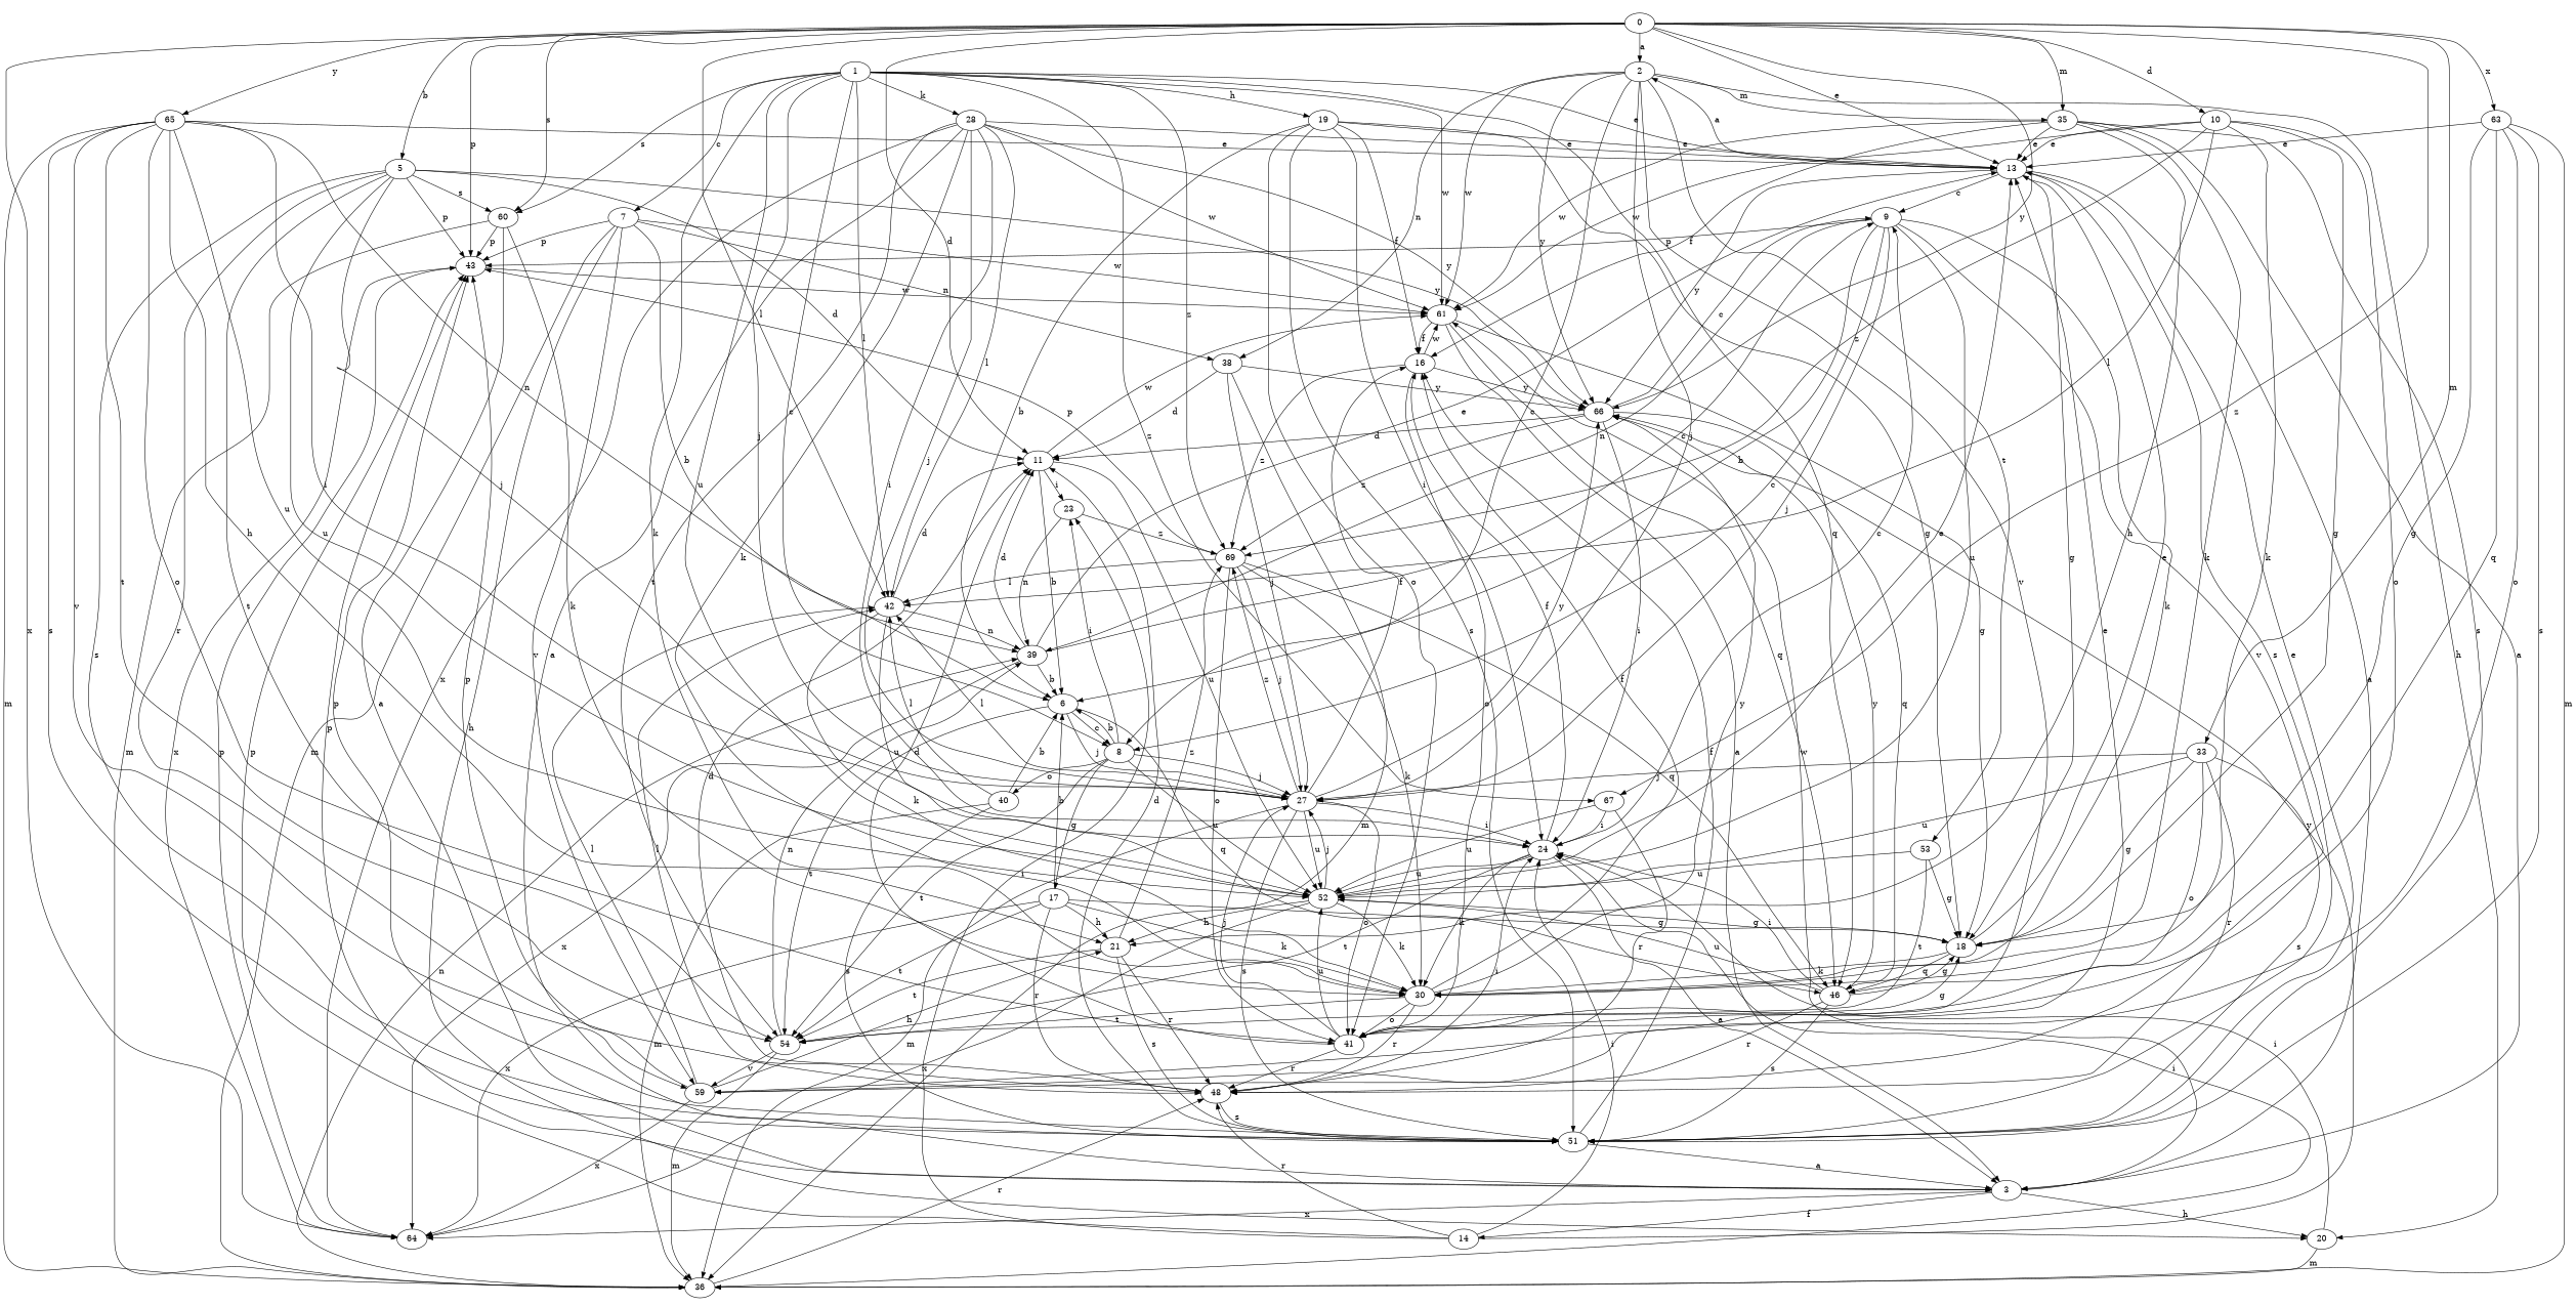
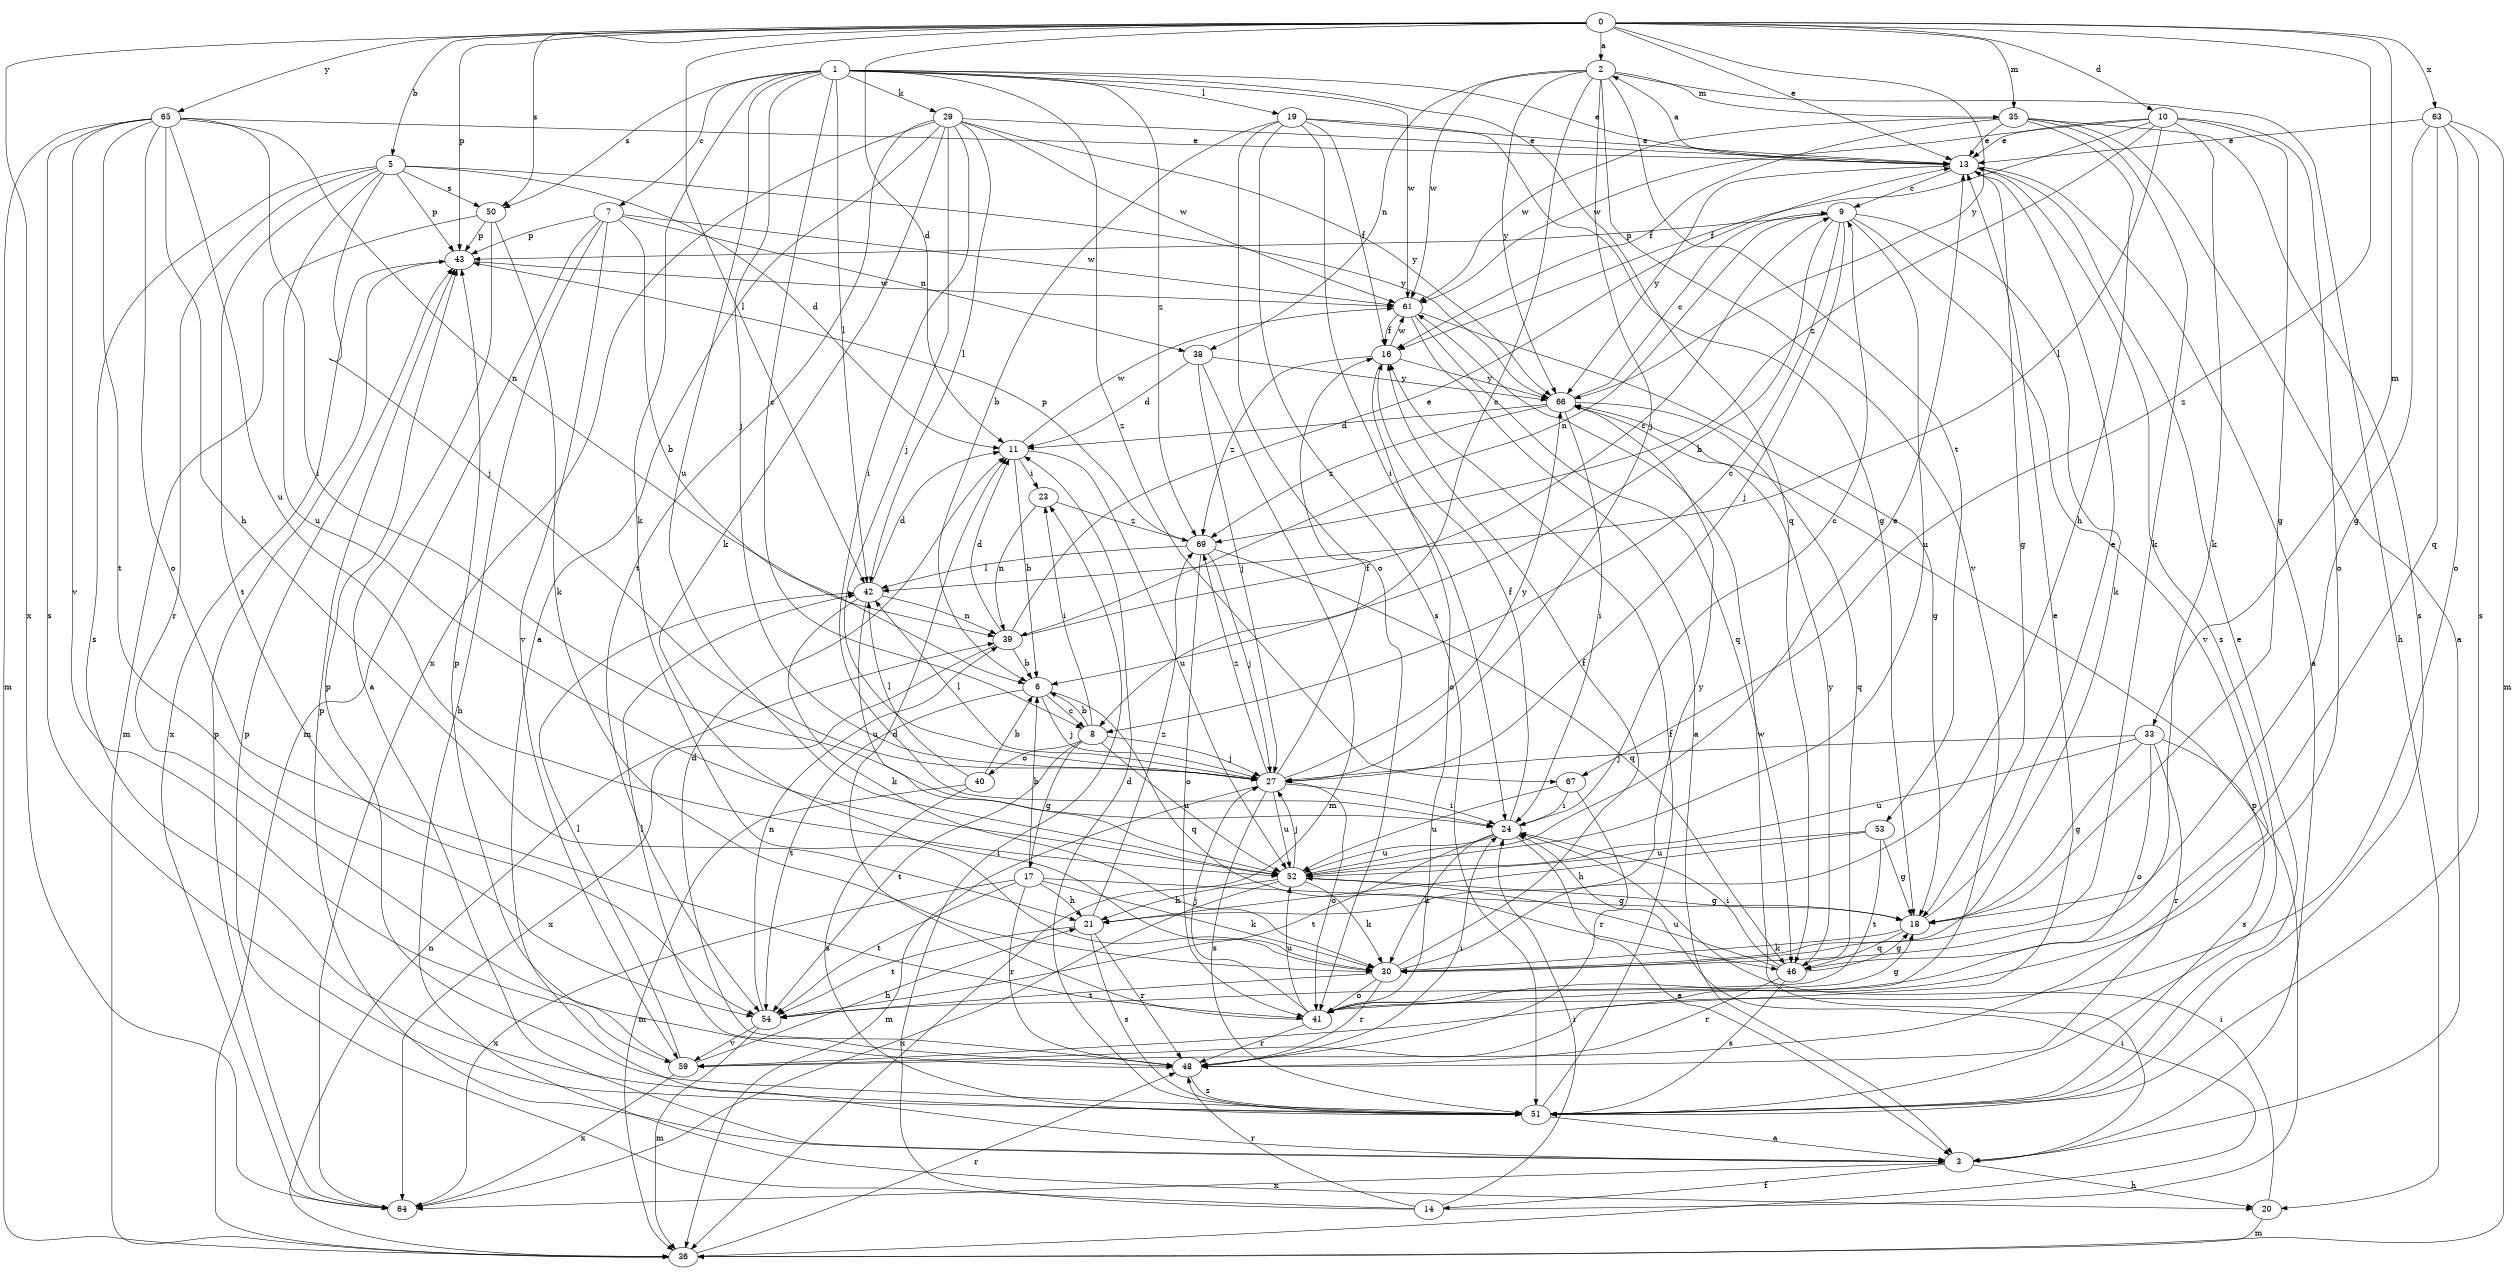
  strict digraph {
    0
    2
    5
    10
    11
    13
    n7 [label=42]
    33
    35
    43
-   50 [label=60]
+   50
    63
    64
    65
    66
    67
    8
    27
    61
    20
    38
    53
    59
    n24 [label=52]
    48
    51
    54
    30
    69
    16
    18
    41
    6
    23
    3
    9
    39
    21
    36
    46
    24
    1
    7
    19
-   29 [label=28]
+   29
    17
    40
    14
    0 -> 2 [label=a]
    0 -> 5 [label=b]
    0 -> 10 [label=d]
    0 -> 11 [label=d]
    0 -> 13 [label=e]
    0 -> n7 [label=l]
    0 -> 33 [label=m]
    0 -> 35 [label=m]
    0 -> 43 [label=p]
    0 -> 50 [label=s]
    0 -> 63 [label=x]
    0 -> 64 [label=x]
    0 -> 65 [label=y]
    0 -> 66 [label=y]
    0 -> 67 [label=z]
    2 -> 35 [label=m]
    2 -> 66 [label=y]
    2 -> 8 [label=c]
    2 -> 27 [label=j]
    2 -> 61 [label=w]
    2 -> 20 [label=h]
    2 -> 38 [label=n]
    2 -> 53 [label=t]
    2 -> 59 [label=v]
    5 -> 11 [label=d]
    5 -> 43 [label=p]
    5 -> 50 [label=s]
    5 -> 66 [label=y]
    5 -> 27 [label=j]
    5 -> n24 [label=u]
    5 -> 48 [label=r]
    5 -> 51 [label=s]
    5 -> 54 [label=t]
    10 -> 13 [label=e]
    10 -> n7 [label=l]
    10 -> 61 [label=w]
    10 -> 30 [label=k]
    10 -> 69 [label=z]
+   10 -> 16 [label=f]
    10 -> 18 [label=g]
    10 -> 41 [label=o]
    11 -> 61 [label=w]
    11 -> n24 [label=u]
    11 -> 6 [label=b]
    11 -> 23 [label=i]
    13 -> 2 [label=a]
    13 -> 66 [label=y]
    13 -> 51 [label=s]
    13 -> 18 [label=g]
    13 -> 3 [label=a]
    13 -> 9 [label=c]
    n7 -> 11 [label=d]
    n7 -> n24 [label=u]
    n7 -> 30 [label=k]
    n7 -> 39 [label=n]
    33 -> 27 [label=j]
    33 -> n24 [label=u]
    33 -> 48 [label=r]
    33 -> 51 [label=s]
    33 -> 18 [label=g]
    33 -> 41 [label=o]
    35 -> 13 [label=e]
    35 -> 61 [label=w]
    35 -> 51 [label=s]
    35 -> 30 [label=k]
    35 -> 16 [label=f]
    35 -> 3 [label=a]
    35 -> 21 [label=h]
    43 -> 64 [label=x]
    43 -> 61 [label=w]
    50 -> 43 [label=p]
    50 -> 30 [label=k]
    50 -> 3 [label=a]
    50 -> 36 [label=m]
    63 -> 13 [label=e]
    63 -> 51 [label=s]
    63 -> 18 [label=g]
    63 -> 41 [label=o]
    63 -> 36 [label=m]
    63 -> 46 [label=q]
    64 -> 43 [label=p]
    65 -> 13 [label=e]
    65 -> 59 [label=v]
    65 -> n24 [label=u]
    65 -> 51 [label=s]
    65 -> 54 [label=t]
    65 -> 41 [label=o]
    65 -> 39 [label=n]
    65 -> 21 [label=h]
    65 -> 36 [label=m]
    65 -> 24 [label=i]
    66 -> 11 [label=d]
    66 -> 69 [label=z]
    66 -> 9 [label=c]
    66 -> 46 [label=q]
    66 -> 24 [label=i]
    67 -> n24 [label=u]
    67 -> 48 [label=r]
    67 -> 24 [label=i]
    8 -> 27 [label=j]
    8 -> n24 [label=u]
    8 -> 54 [label=t]
    8 -> 6 [label=b]
    8 -> 23 [label=i]
    8 -> 17 [label=g]
    8 -> 40 [label=o]
    27 -> n7 [label=l]
    27 -> 66 [label=y]
    27 -> n24 [label=u]
    27 -> 51 [label=s]
    27 -> 69 [label=z]
    27 -> 16 [label=f]
    27 -> 41 [label=o]
    27 -> 36 [label=m]
    27 -> 24 [label=i]
    61 -> 16 [label=f]
    61 -> 18 [label=g]
    61 -> 3 [label=a]
    61 -> 46 [label=q]
    20 -> 36 [label=m]
    20 -> 24 [label=i]
    38 -> 11 [label=d]
    38 -> 66 [label=y]
    38 -> 27 [label=j]
    38 -> 36 [label=m]
    53 -> n24 [label=u]
    53 -> 54 [label=t]
    53 -> 18 [label=g]
+   53 -> 21 [label=h]
    59 -> 13 [label=e]
    59 -> n7 [label=l]
    59 -> 43 [label=p]
    59 -> 64 [label=x]
    59 -> 21 [label=h]
    n24 -> 13 [label=e]
    n24 -> 64 [label=x]
    n24 -> 27 [label=j]
    n24 -> 30 [label=k]
    n24 -> 18 [label=g]
    n24 -> 21 [label=h]
    48 -> 11 [label=d]
    48 -> n7 [label=l]
    48 -> 51 [label=s]
    48 -> 24 [label=i]
    51 -> 11 [label=d]
    51 -> 13 [label=e]
    51 -> 43 [label=p]
    51 -> 16 [label=f]
    51 -> 3 [label=a]
    54 -> 59 [label=v]
    54 -> 39 [label=n]
    54 -> 36 [label=m]
    30 -> 66 [label=y]
    30 -> 48 [label=r]
    30 -> 54 [label=t]
    30 -> 16 [label=f]
    30 -> 41 [label=o]
    69 -> n7 [label=l]
    69 -> 43 [label=p]
    69 -> 27 [label=j]
-   69 -> 30 [label=k]
    69 -> 41 [label=o]
    69 -> 46 [label=q]
    16 -> 66 [label=y]
    16 -> 61 [label=w]
    16 -> 69 [label=z]
    16 -> 41 [label=o]
    18 -> 13 [label=e]
    18 -> 30 [label=k]
    18 -> 46 [label=q]
    41 -> 11 [label=d]
    41 -> 27 [label=j]
    41 -> n24 [label=u]
    41 -> 48 [label=r]
    41 -> 18 [label=g]
    6 -> 8 [label=c]
    6 -> 27 [label=j]
    6 -> 54 [label=t]
    6 -> 46 [label=q]
    23 -> 69 [label=z]
    23 -> 39 [label=n]
    3 -> 43 [label=p]
    3 -> 64 [label=x]
    3 -> 61 [label=w]
    3 -> 20 [label=h]
    3 -> 14 [label=f]
    9 -> 43 [label=p]
    9 -> 8 [label=c]
    9 -> 27 [label=j]
    9 -> 59 [label=v]
    9 -> n24 [label=u]
    9 -> 30 [label=k]
    9 -> 6 [label=b]
    9 -> 39 [label=n]
    39 -> 11 [label=d]
    39 -> 13 [label=e]
    39 -> 64 [label=x]
    39 -> 6 [label=b]
    39 -> 9 [label=c]
    21 -> 48 [label=r]
    21 -> 51 [label=s]
    21 -> 54 [label=t]
    21 -> 69 [label=z]
    36 -> 48 [label=r]
    36 -> 39 [label=n]
    36 -> 24 [label=i]
    46 -> 66 [label=y]
    46 -> n24 [label=u]
    46 -> 48 [label=r]
    46 -> 51 [label=s]
    46 -> 18 [label=g]
    46 -> 24 [label=i]
    24 -> n24 [label=u]
    24 -> 54 [label=t]
    24 -> 30 [label=k]
    24 -> 16 [label=f]
    24 -> 3 [label=a]
    24 -> 9 [label=c]
    1 -> 13 [label=e]
    1 -> n7 [label=l]
    1 -> 50 [label=s]
    1 -> 67 [label=z]
    1 -> 8 [label=c]
    1 -> 27 [label=j]
    1 -> 61 [label=w]
    1 -> n24 [label=u]
    1 -> 30 [label=k]
    1 -> 69 [label=z]
    1 -> 46 [label=q]
    1 -> 7 [label=c]
-   1 -> 19 [label=h]
+   1 -> 19 [label=l]
    1 -> 29 [label=k]
    7 -> 43 [label=p]
    7 -> 61 [label=w]
    7 -> 20 [label=h]
    7 -> 38 [label=n]
    7 -> 59 [label=v]
    7 -> 6 [label=b]
    7 -> 36 [label=m]
    19 -> 13 [label=e]
    19 -> 51 [label=s]
    19 -> 16 [label=f]
    19 -> 18 [label=g]
    19 -> 41 [label=o]
    19 -> 6 [label=b]
    19 -> 24 [label=i]
    29 -> 13 [label=e]
    29 -> n7 [label=l]
    29 -> 64 [label=x]
    29 -> 66 [label=y]
    29 -> 27 [label=j]
    29 -> 61 [label=w]
    29 -> 54 [label=t]
    29 -> 30 [label=k]
    29 -> 3 [label=a]
    29 -> 24 [label=i]
    17 -> 64 [label=x]
    17 -> 48 [label=r]
    17 -> 54 [label=t]
    17 -> 30 [label=k]
    17 -> 18 [label=g]
    17 -> 6 [label=b]
    17 -> 21 [label=h]
    40 -> n7 [label=l]
    40 -> 51 [label=s]
    40 -> 6 [label=b]
    40 -> 36 [label=m]
    14 -> 43 [label=p]
-   14 -> 66 [label=y]
+   14 -> 66 [label=p]
    14 -> 48 [label=r]
    14 -> 23 [label=i]
    14 -> 24 [label=i]
  }
